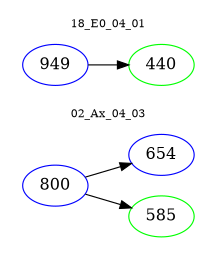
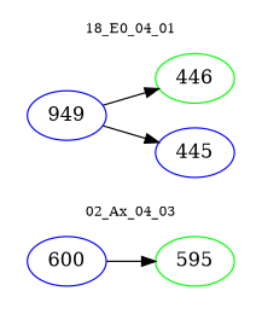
  digraph {
    rankdir=LR
    node [color=blue]
    edge [color=black]
-   n1 [label=800]
-   n2 [color=green label=585]
-   n3 [label=654]
+   n1 [label=600]
+   n2 [color=green label=595]
    n4 [label=949]
-   n6 [color=green label=440]
+   n5 [label=445]
+   n6 [color=green label=446]
    subgraph cluster_1 {
      color=white
      fontsize=10
      label="02_Ax_04_03"
      n1
      n2
-     n3
    }
    subgraph cluster_2 {
      color=white
      fontsize=10
      label="18_E0_04_01"
      n4
+     n5
      n6
    }
    n1 -> n2
-   n1 -> n3
+   n4 -> n5
    n4 -> n6
  }
